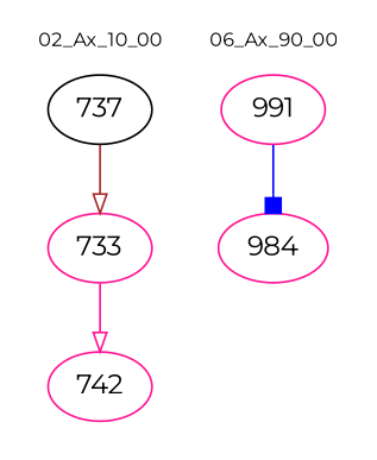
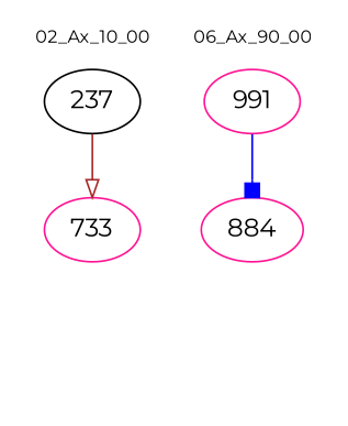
  digraph {
    fontname=Montserrat
    node [color=deeppink fontname=Montserrat]
    edge [arrowhead=onormal fontname=Montserrat]
-   n1 [color=black label=737]
+   n1 [color=black label=237]
    n2 [label=733]
-   n3 [label=742]
    n4 [label=991]
-   n5 [label=984]
+   n5 [label=884]
    subgraph cluster_1 {
      color=white
      fontsize=10
      label="02_Ax_10_00"
      n1
      n2
-     n3
    }
    subgraph cluster_2 {
      color=white
      fontsize=10
      label="06_Ax_90_00"
      n4
      n5
    }
    n1 -> n2 [color=brown]
-   n2 -> n3 [color=deeppink]
    n4 -> n5 [arrowhead=box color=blue]
  }
